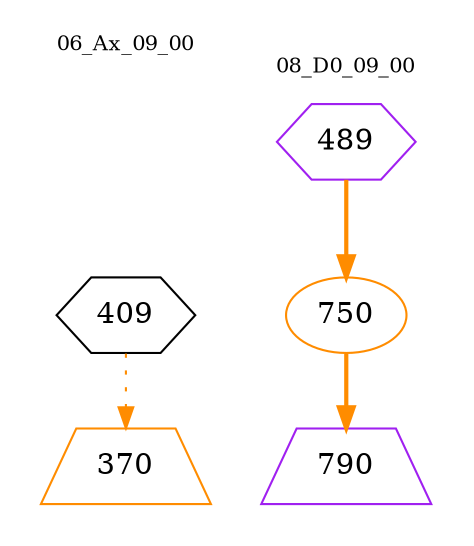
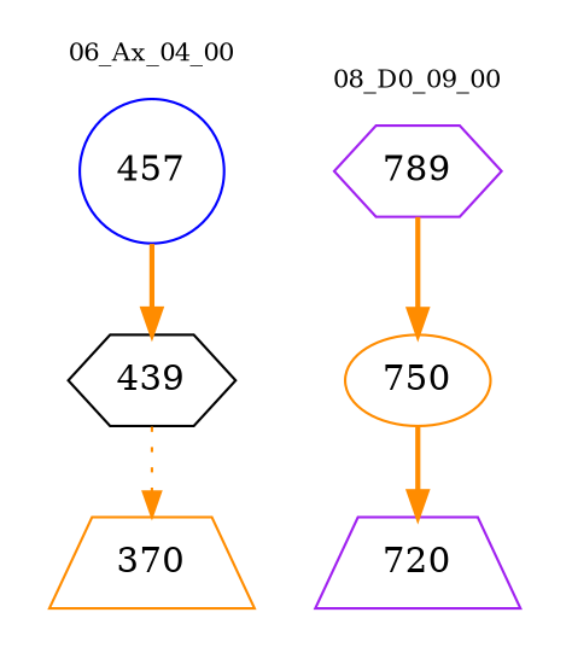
  digraph {
    node [color=darkorange shape=hexagon]
    edge [color=darkorange style=bold]
-   n2 [color=black label=409]
+   n1 [color=blue label=457 shape=circle]
+   n2 [color=black label=439]
    n3 [label=370 shape=trapezium]
-   n4 [color=purple label=489]
+   n4 [color=purple label=789]
    n5 [label=750 shape=ellipse]
-   n6 [color=purple label=790 shape=trapezium]
+   n6 [color=purple label=720 shape=trapezium]
    subgraph cluster_1 {
      color=white
      fontsize=10
-     label="06_Ax_09_00"
+     label="06_Ax_04_00"
+     n1
      n2
      n3
    }
    subgraph cluster_2 {
      color=white
      fontsize=10
      label="08_D0_09_00"
      n4
      n5
      n6
    }
+   n1 -> n2
    n2 -> n3 [style=dotted]
    n4 -> n5
    n5 -> n6
  }
